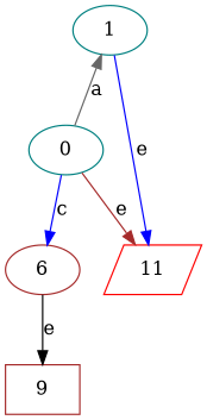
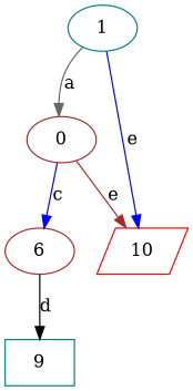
  strict digraph {
    node [color=teal shape=ellipse]
    edge [color=blue]
    1
-   0
+   0 [color=brown]
    6 [color=brown]
-   11 [color=red shape=parallelogram]
-   9 [color=brown shape=box]
+   11 [color=red shape=parallelogram label=10]
+   9 [shape=box]
    1 -> 11 [label=e]
-   0 -> 1 [color=gray40 label=a]
+   1 -> 0 [color=gray40 label=a]
    0 -> 6 [label=c]
    0 -> 11 [color=brown label=e]
-   6 -> 9 [color=black label=e]
+   6 -> 9 [color=black label=d]
  }
